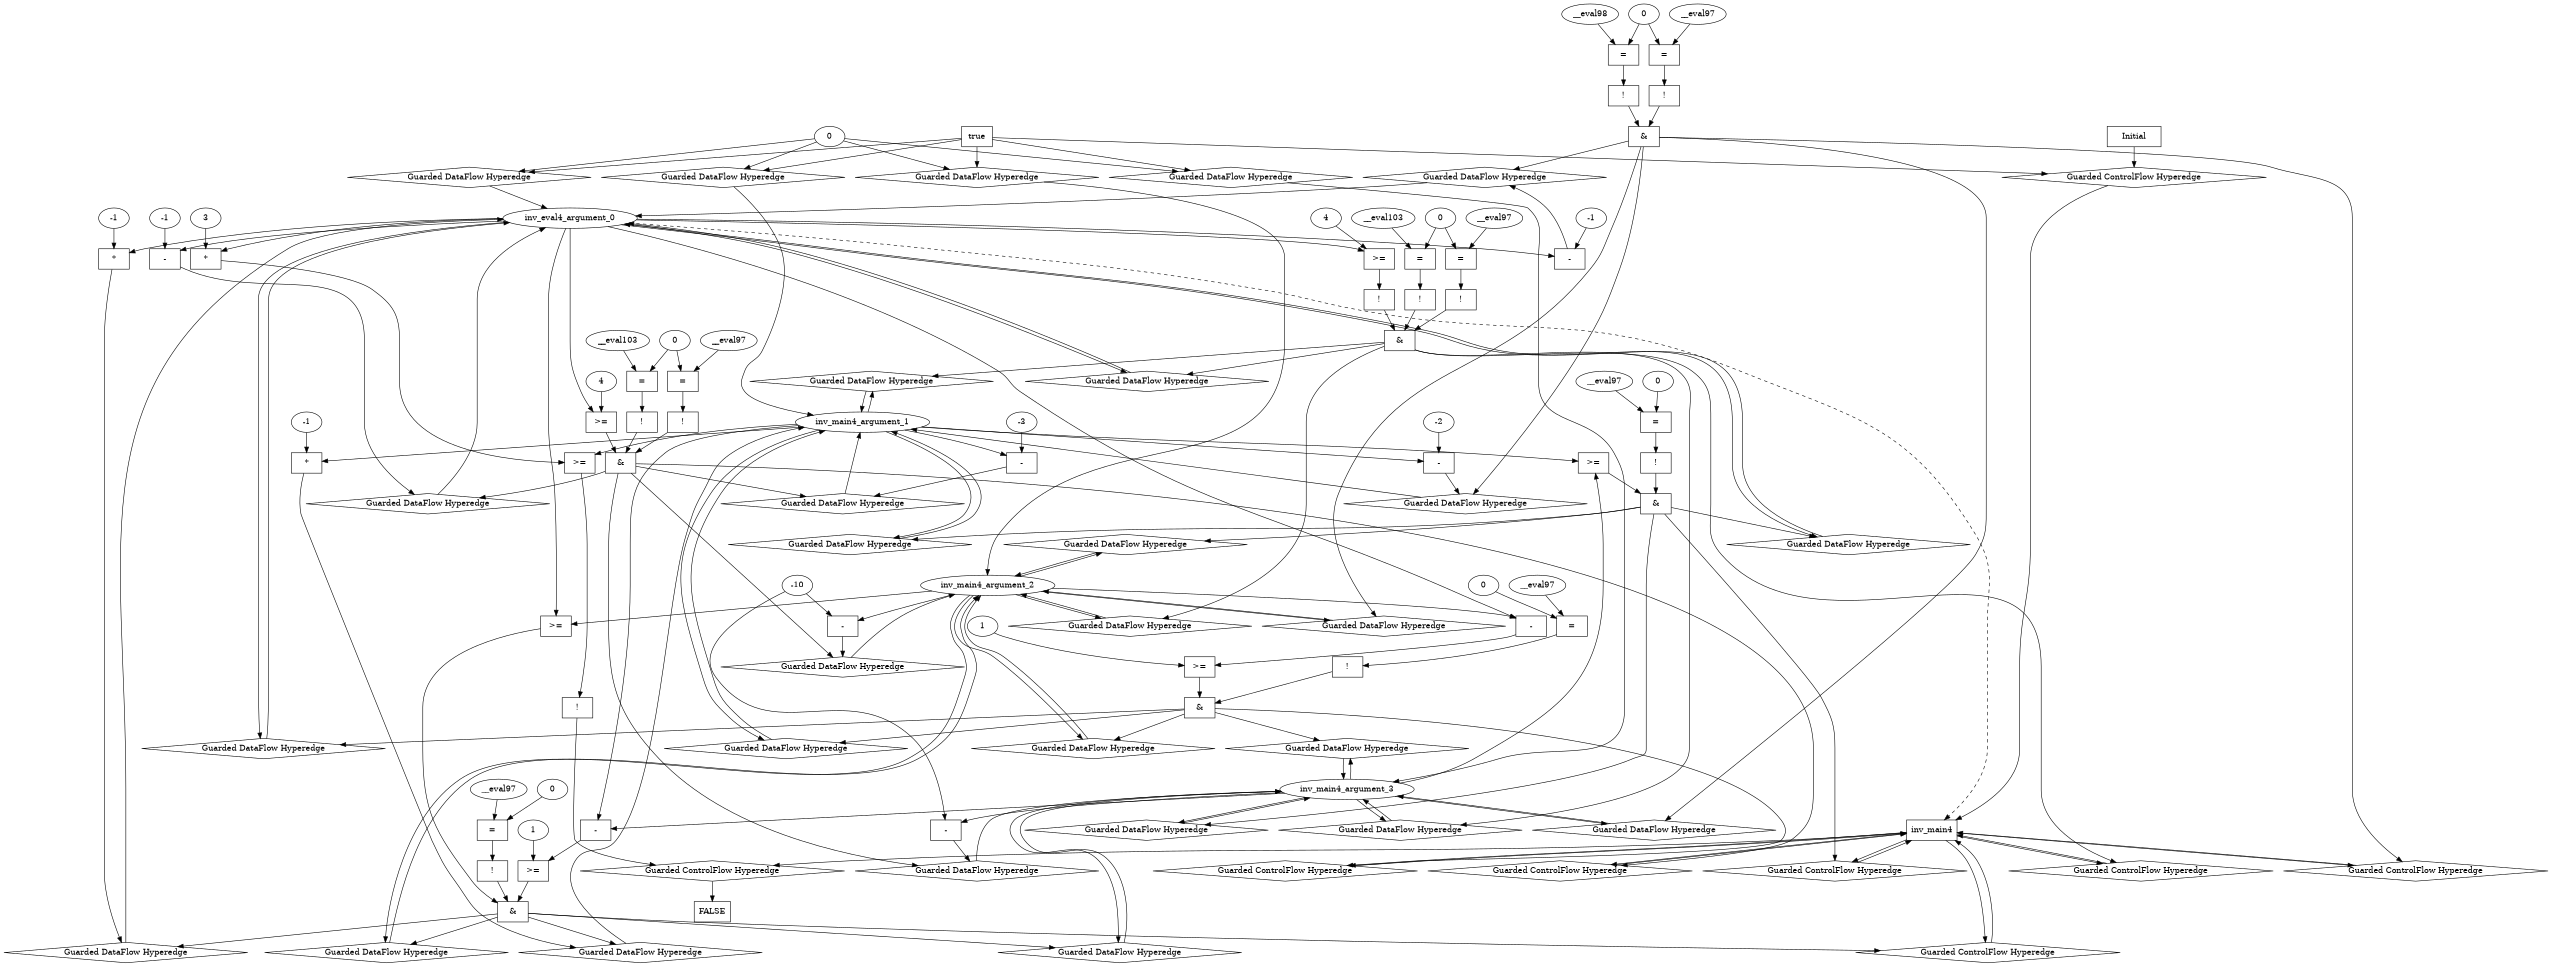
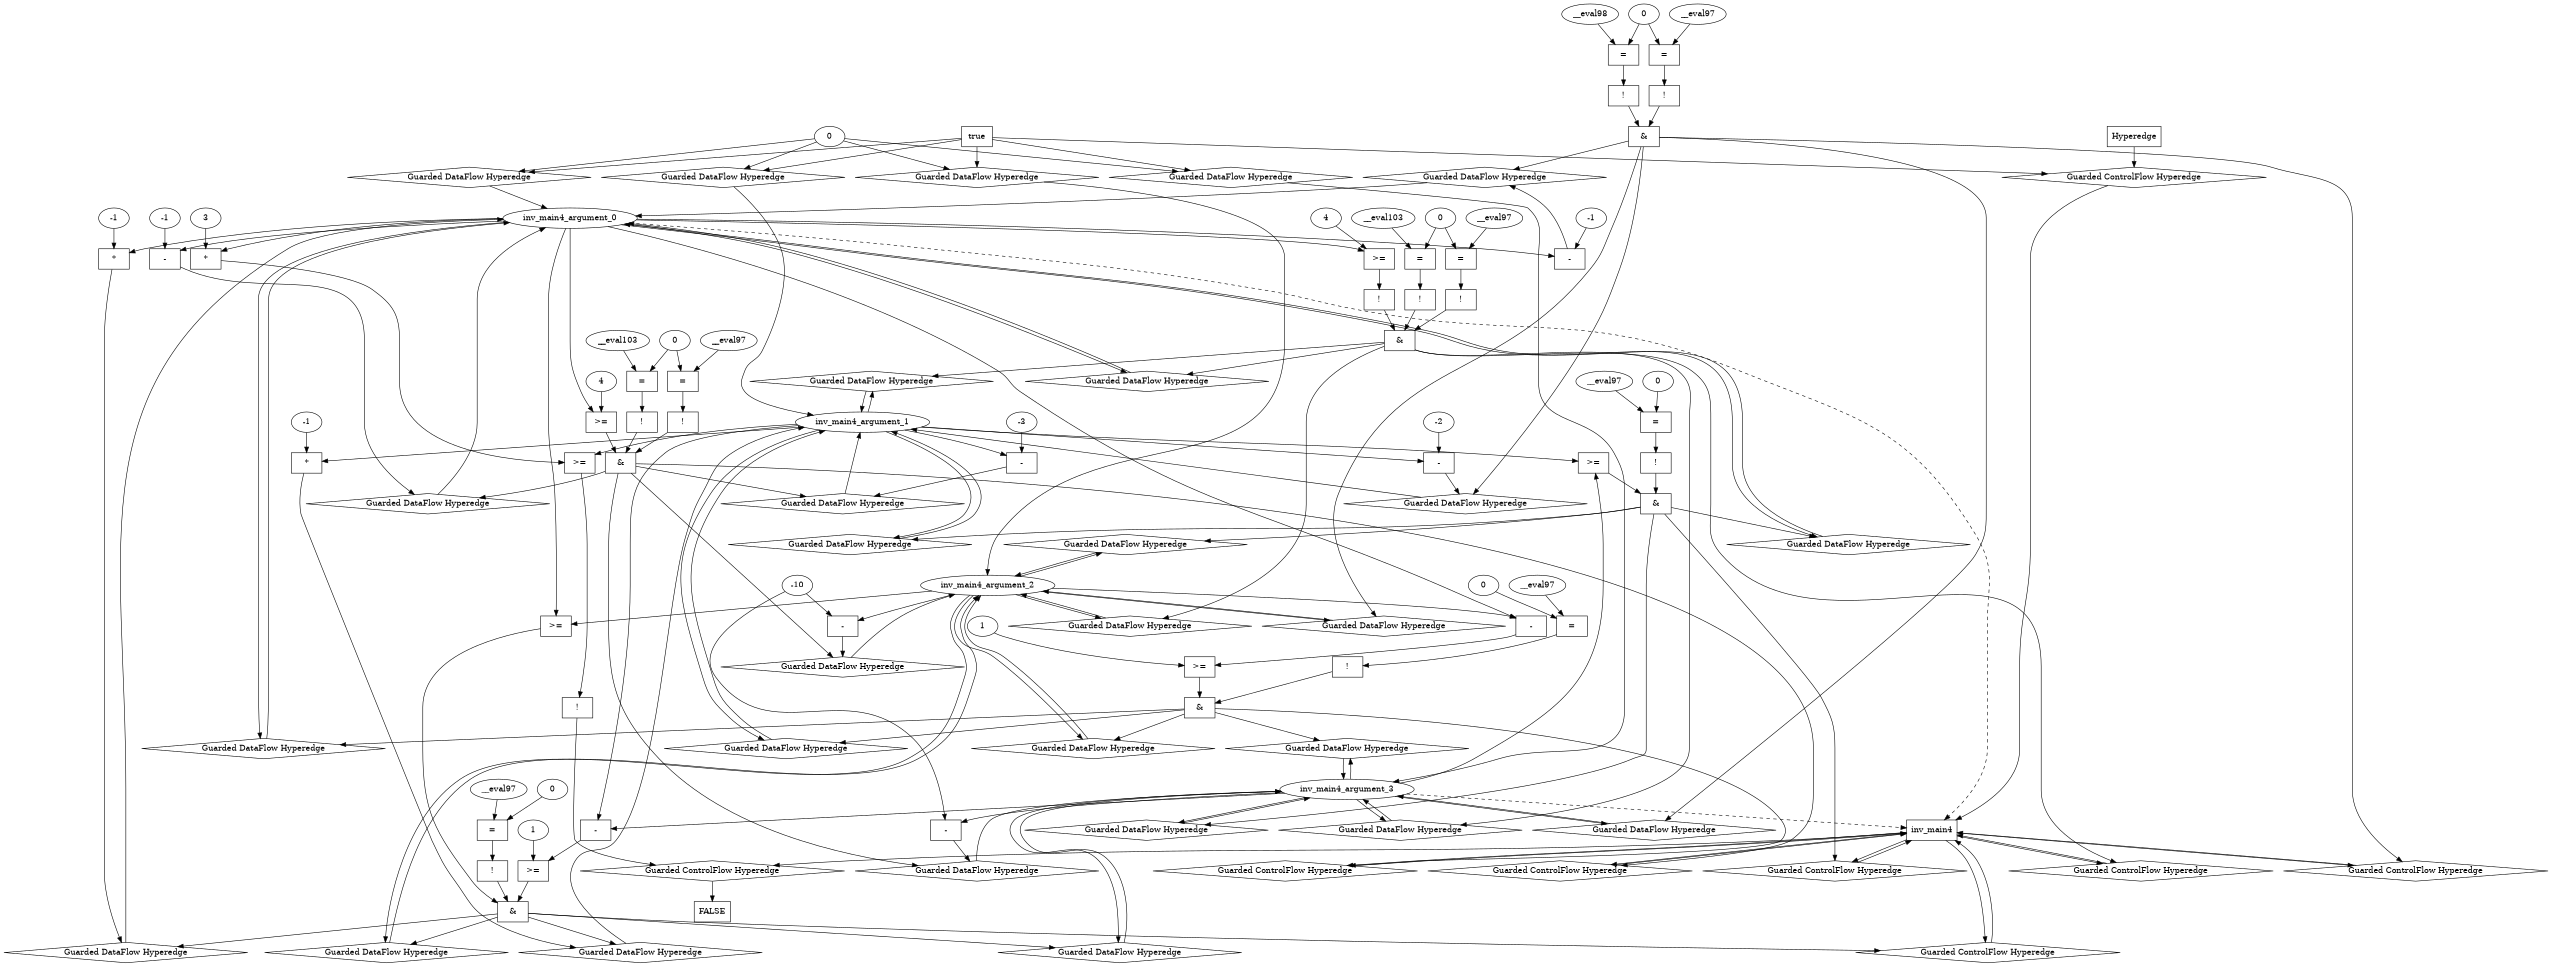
  digraph {
    node [shape=rect]
    n1 [label=inv_main4]
    n2 [label="Guarded ControlFlow Hyperedge" shape=diamond]
    n3 [label="Guarded ControlFlow Hyperedge" shape=diamond]
    n4 [label="Guarded ControlFlow Hyperedge" shape=diamond]
    n5 [label="Guarded ControlFlow Hyperedge" shape=diamond]
    n6 [label="Guarded ControlFlow Hyperedge" shape=diamond]
    n7 [label="Guarded ControlFlow Hyperedge" shape=diamond]
    n8 [label="Guarded ControlFlow Hyperedge" shape=diamond]
    n9 [label=FALSE]
-   n10 [label=Initial]
+   n10 [label=Hyperedge]
    n11 [label="Guarded ControlFlow Hyperedge" shape=diamond]
-   n12 [label=inv_eval4_argument_0 shape=oval]
+   n12 [label=inv_main4_argument_0 shape=oval]
    n13 [label="-"]
    n14 [label=">="]
    n15 [label=">="]
    n16 [label="-"]
    n17 [label="-"]
    n18 [label=">="]
    n19 [label="*"]
    n20 [label="*"]
    n21 [label="Guarded DataFlow Hyperedge" shape=diamond]
    n22 [label="Guarded DataFlow Hyperedge" shape=diamond]
    n23 [label="Guarded DataFlow Hyperedge" shape=diamond]
    n24 [label="Guarded DataFlow Hyperedge" shape=diamond]
    n25 [label="!"]
    n26 [label="&"]
    n27 [label="Guarded DataFlow Hyperedge" shape=diamond]
    n28 [label=">="]
    n29 [label="&"]
    n30 [label="Guarded DataFlow Hyperedge" shape=diamond]
    n31 [label=">="]
    n32 [label=inv_main4_argument_1 shape=oval]
    n33 [label="-"]
    n34 [label="-"]
    n35 [label=">="]
    n36 [label="-"]
    n37 [label="*"]
    n38 [label="Guarded DataFlow Hyperedge" shape=diamond]
    n39 [label="Guarded DataFlow Hyperedge" shape=diamond]
    n40 [label="Guarded DataFlow Hyperedge" shape=diamond]
    n41 [label="Guarded DataFlow Hyperedge" shape=diamond]
    n42 [label="Guarded DataFlow Hyperedge" shape=diamond]
    n43 [label="&"]
    n44 [label=">="]
    n45 [label="Guarded DataFlow Hyperedge" shape=diamond]
    n46 [label="!"]
    n47 [label=inv_main4_argument_2 shape=oval]
    n48 [label="-"]
    n49 [label="Guarded DataFlow Hyperedge" shape=diamond]
    n50 [label="Guarded DataFlow Hyperedge" shape=diamond]
    n51 [label="Guarded DataFlow Hyperedge" shape=diamond]
    n52 [label="Guarded DataFlow Hyperedge" shape=diamond]
    n53 [label="Guarded DataFlow Hyperedge" shape=diamond]
    n54 [label="Guarded DataFlow Hyperedge" shape=diamond]
    n55 [label=inv_main4_argument_3 shape=oval]
    n56 [label="-"]
    n57 [label="Guarded DataFlow Hyperedge" shape=diamond]
    n58 [label="Guarded DataFlow Hyperedge" shape=diamond]
    n59 [label="Guarded DataFlow Hyperedge" shape=diamond]
    n60 [label="Guarded DataFlow Hyperedge" shape=diamond]
    n61 [label="Guarded DataFlow Hyperedge" shape=diamond]
    n62 [label="Guarded DataFlow Hyperedge" shape=diamond]
    n63 [label=true]
    n64 [label="Guarded DataFlow Hyperedge" shape=diamond]
    n65 [label="Guarded DataFlow Hyperedge" shape=diamond]
    n66 [label="Guarded DataFlow Hyperedge" shape=diamond]
    n67 [label="Guarded DataFlow Hyperedge" shape=diamond]
    n68 [label=0 shape=""]
    n69 [label="&"]
    n70 [label="!"]
    n71 [label="="]
    n72 [label=__eval98 shape=""]
    n73 [label=0 shape=""]
    n74 [label="="]
    n75 [label="!"]
    n76 [label=__eval97 shape=""]
    n77 [label=-1 shape=""]
    n78 [label=-2 shape=""]
    n79 [label="&"]
    n80 [label=4 shape=""]
    n81 [label="!"]
    n82 [label="="]
    n83 [label=__eval103 shape=""]
    n84 [label=0 shape=""]
    n85 [label="="]
    n86 [label="!"]
    n87 [label=__eval97 shape=""]
    n88 [label=4 shape=""]
    n89 [label="!"]
    n90 [label="="]
    n91 [label=__eval103 shape=""]
    n92 [label=0 shape=""]
    n93 [label="="]
    n94 [label="!"]
    n95 [label=__eval97 shape=""]
    n96 [label=-1 shape=""]
    n97 [label=-3 shape=""]
    n98 [label=-10 shape=""]
    n99 [label="!"]
    n100 [label="="]
    n101 [label=__eval97 shape=""]
    n102 [label=0 shape=""]
    n103 [label="&"]
    n104 [label="!"]
    n105 [label="="]
    n106 [label=__eval97 shape=""]
    n107 [label=0 shape=""]
    n108 [label=1 shape=""]
    n109 [label=1 shape=""]
    n110 [label="!"]
    n111 [label="="]
    n112 [label=__eval97 shape=""]
    n113 [label=0 shape=""]
    n114 [label=-1 shape=""]
    n115 [label=-1 shape=""]
    n116 [label=3 shape=""]
    n1 -> n2
    n1 -> n3
    n1 -> n4
    n1 -> n5
    n1 -> n6
    n1 -> n7
    n1 -> n8
    n2 -> n1
    n3 -> n1
    n4 -> n1
    n5 -> n1
    n6 -> n1
    n7 -> n1
    n8 -> n9
    n10 -> n11
    n11 -> n1
    n12 -> n1 [style=dashed]
    n12 -> n13
    n12 -> n14
    n12 -> n15
    n12 -> n16
    n12 -> n17
    n12 -> n18
    n12 -> n19
    n12 -> n20
    n12 -> n21
    n12 -> n22
    n12 -> n23
    n13 -> n24
    n14 -> n25
    n15 -> n26
    n16 -> n27
    n17 -> n28
    n18 -> n29
    n19 -> n30
    n20 -> n31
    n21 -> n12
    n22 -> n12
    n23 -> n12
    n24 -> n12
    n25 -> n79
    n26 -> n4
    n26 -> n27
    n26 -> n42
    n26 -> n54
    n26 -> n62
    n27 -> n12
    n28 -> n103
    n29 -> n7
    n29 -> n30
    n29 -> n45
    n29 -> n53
    n29 -> n61
    n30 -> n12
    n31 -> n46
    n32 -> n31
    n32 -> n33
    n32 -> n34
    n32 -> n35
    n32 -> n36
    n32 -> n37
    n32 -> n38
    n32 -> n39
    n32 -> n40
    n33 -> n41
    n34 -> n42
    n35 -> n43
    n36 -> n44
    n37 -> n45
    n38 -> n32
    n39 -> n32
    n40 -> n32
    n41 -> n32
    n42 -> n32
    n43 -> n5
    n43 -> n22
    n43 -> n39
    n43 -> n51
    n43 -> n59
    n44 -> n29
    n45 -> n32
    n46 -> n8
    n47 -> n17
    n47 -> n18
    n47 -> n48
    n47 -> n49
    n47 -> n50
    n47 -> n51
    n47 -> n52
    n47 -> n53
    n48 -> n54
    n49 -> n47
    n50 -> n47
    n51 -> n47
    n52 -> n47
    n53 -> n47
    n54 -> n47
+   n55 -> n1 [style=dashed]
    n55 -> n35
    n55 -> n36
    n55 -> n56
    n55 -> n57
    n55 -> n58
    n55 -> n59
    n55 -> n60
    n55 -> n61
    n56 -> n62
    n57 -> n55
    n58 -> n55
    n59 -> n55
    n60 -> n55
    n61 -> n55
    n62 -> n55
    n63 -> n11
    n63 -> n64
    n63 -> n65
    n63 -> n66
    n63 -> n67
    n64 -> n12
    n65 -> n32
    n66 -> n47
    n67 -> n55
    n68 -> n64
    n68 -> n65
    n68 -> n66
    n68 -> n67
    n69 -> n2
    n69 -> n24
    n69 -> n41
    n69 -> n49
    n69 -> n57
    n70 -> n69
    n71 -> n70
    n72 -> n71
    n73 -> n71
    n73 -> n74
    n74 -> n75
    n75 -> n69
    n76 -> n74
    n77 -> n13
    n78 -> n33
    n79 -> n3
    n79 -> n21
    n79 -> n38
    n79 -> n50
    n79 -> n58
    n80 -> n14
    n81 -> n79
    n82 -> n81
    n83 -> n82
    n84 -> n82
    n84 -> n85
    n85 -> n86
    n86 -> n79
    n87 -> n85
    n88 -> n15
    n89 -> n26
    n90 -> n89
    n91 -> n90
    n92 -> n90
    n92 -> n93
    n93 -> n94
    n94 -> n26
    n95 -> n93
    n96 -> n16
    n97 -> n34
    n98 -> n48
    n98 -> n56
    n99 -> n43
    n100 -> n99
    n101 -> n100
    n102 -> n100
    n103 -> n6
    n103 -> n23
    n103 -> n40
    n103 -> n52
    n103 -> n60
    n104 -> n103
    n105 -> n104
    n106 -> n105
    n107 -> n105
    n108 -> n28
    n109 -> n44
    n110 -> n29
    n111 -> n110
    n112 -> n111
    n113 -> n111
    n114 -> n19
    n115 -> n37
    n116 -> n20
  }
